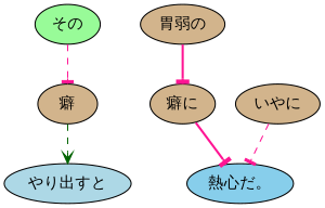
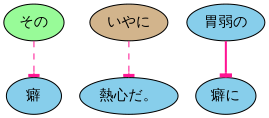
  digraph {
    node [fillcolor=tan style=filled]
    edge [arrowhead=tee color=deeppink style=dashed]
    n1 [fillcolor=palegreen label="その"]
-   n2 [label="癖"]
-   n3 [fillcolor=lightblue label="やり出すと"]
+   n2 [fillcolor=skyblue label="癖"]
    n4 [fillcolor=skyblue label="熱心だ。"]
-   n5 [label="胃弱の"]
-   n6 [label="癖に"]
+   n5 [fillcolor=skyblue label="胃弱の"]
+   n6 [fillcolor=skyblue label="癖に"]
    n7 [label="いやに"]
    n1 -> n2
-   n2 -> n3 [arrowhead=vee color=darkgreen]
    n5 -> n6 [style=bold]
-   n6 -> n4 [style=bold]
    n7 -> n4
  }
